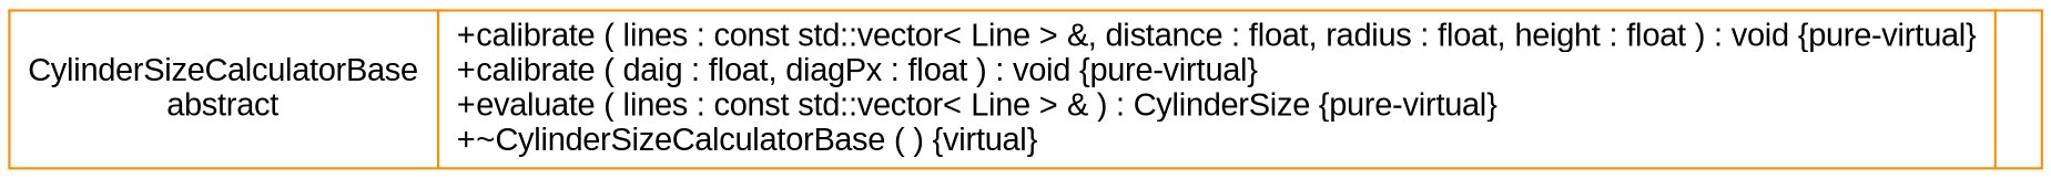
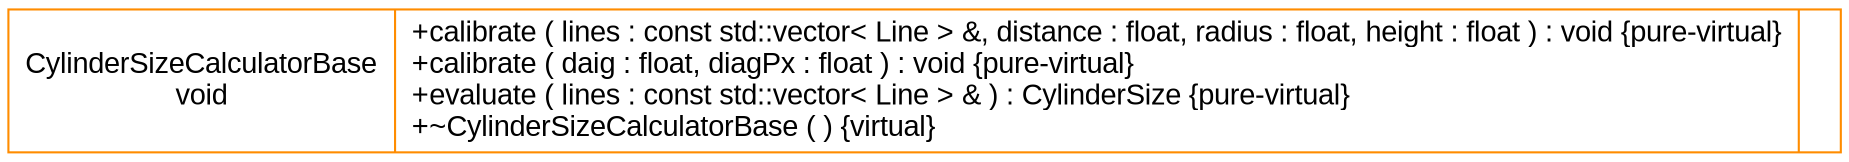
  digraph {
    rankdir=TB
    fontname="Liberation Sans"
-   n1 [label="CylinderSizeCalculatorBase\nabstract\n|+calibrate ( lines : const std::vector\< Line \> &, distance : float, radius : float, height : float ) : void \{pure-virtual\}\l+calibrate ( daig : float, diagPx : float ) : void \{pure-virtual\}\l+evaluate ( lines : const std::vector\< Line \> & ) : CylinderSize \{pure-virtual\}\l+~CylinderSizeCalculatorBase (  ) \{virtual\}\l|" shape=record color=darkorange fontname="Liberation Sans"]
+   n1 [label="CylinderSizeCalculatorBase\nvoid\n|+calibrate ( lines : const std::vector\< Line \> &, distance : float, radius : float, height : float ) : void \{pure-virtual\}\l+calibrate ( daig : float, diagPx : float ) : void \{pure-virtual\}\l+evaluate ( lines : const std::vector\< Line \> & ) : CylinderSize \{pure-virtual\}\l+~CylinderSizeCalculatorBase (  ) \{virtual\}\l|" shape=record color=darkorange fontname="Liberation Sans"]
  }
